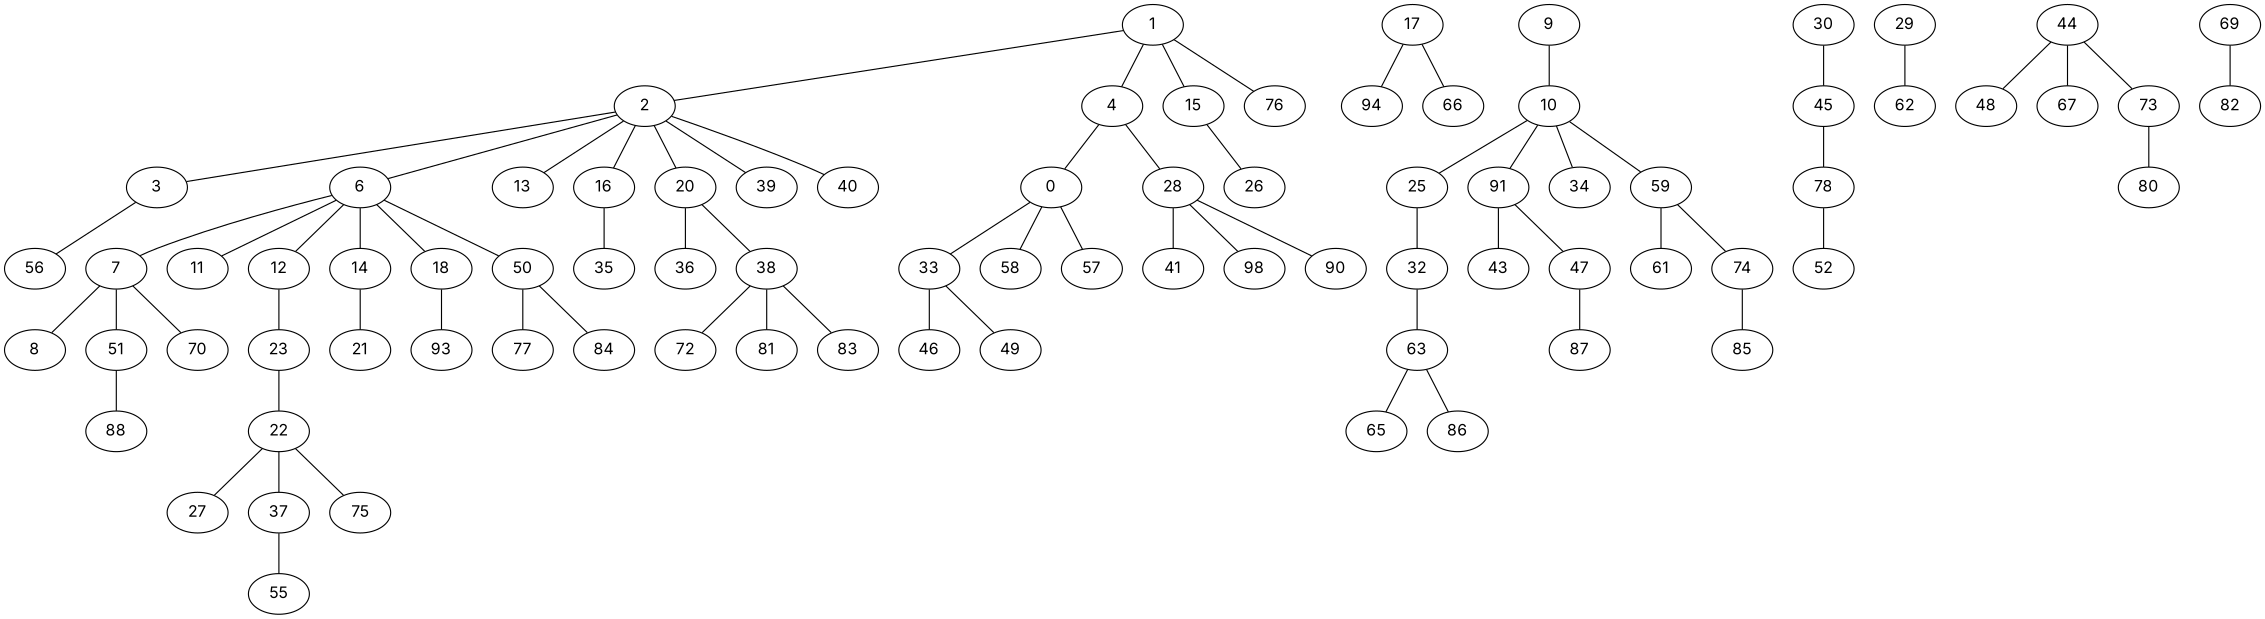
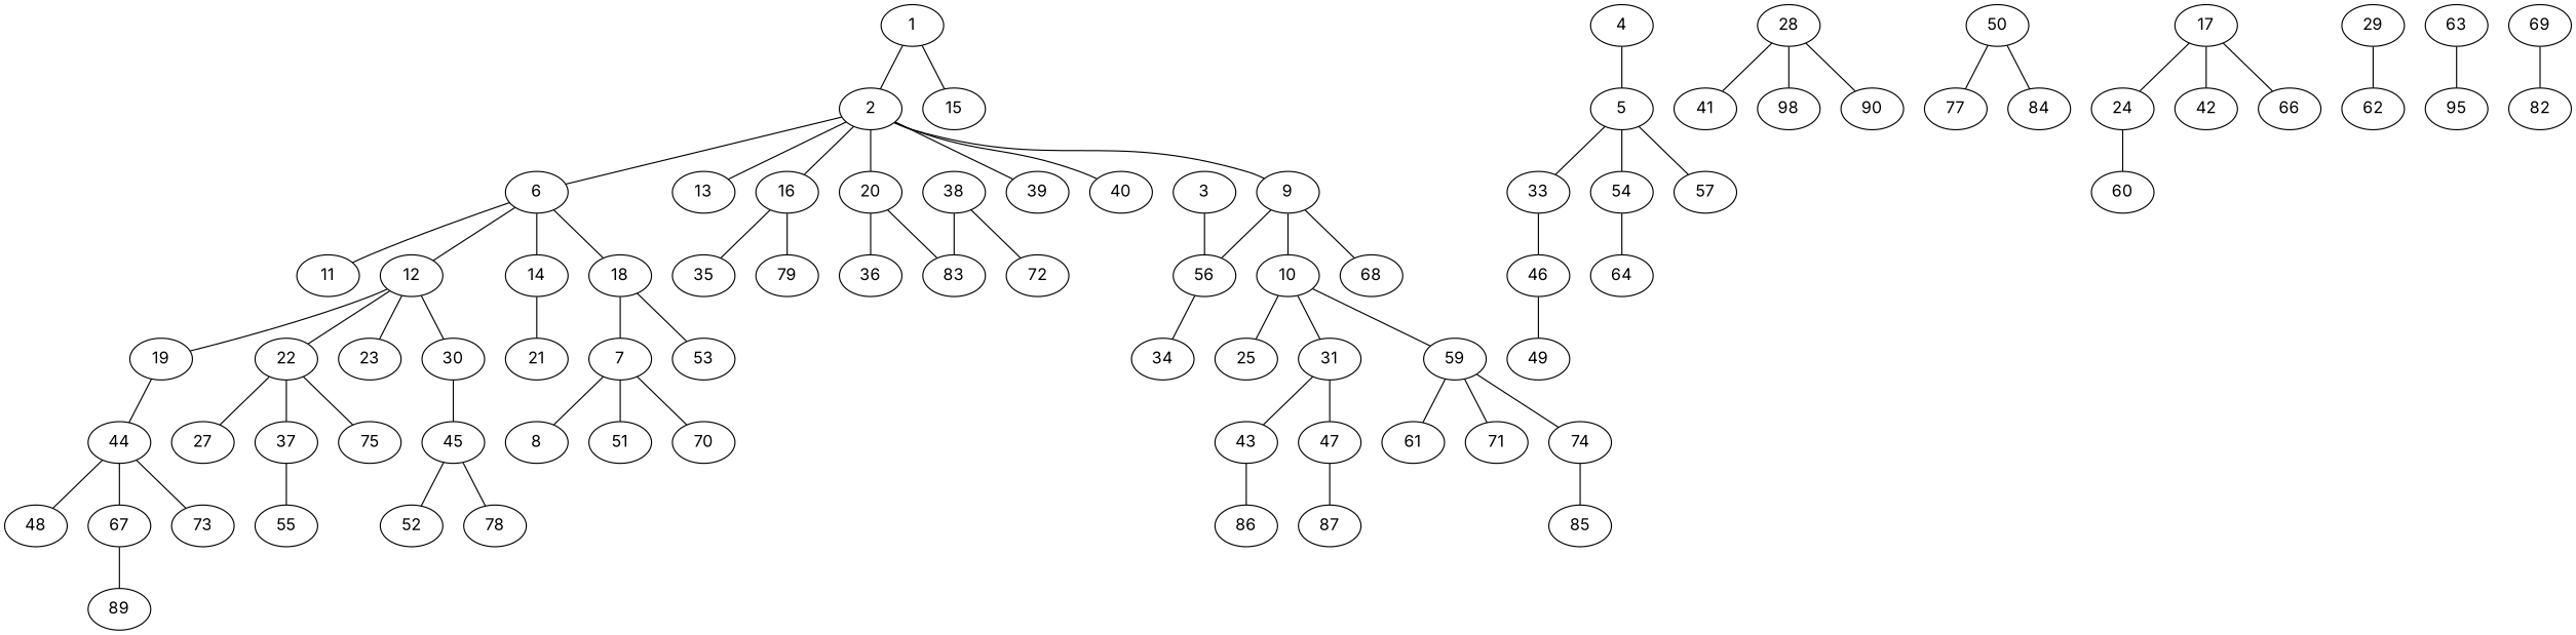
  graph {
    fontname=Inter
    node [fontname=Inter]
    edge [fontname=Inter]
    1
    2
    4
    15
-   76
    3
    6
    13
    16
    20
    39
    40
-   5 [label=0]
+   5
    28
-   26
    56
    7
    11
    12
    14
    18
    50
    35
+   79
    17
-   24 [label=94]
+   24
+   42
    66
    36
    38
    33
-   54 [label=58]
+   54
    57
    41
    n35 [label=98]
    90
    9
    10
+   68
    8
    51
    70
+   19
    22
    23
    30
    21
-   53 [label=93]
+   53
    29
    62
    77
    84
+   60
    72
-   81
    83
    25
-   31 [label=91]
+   31
    34
    59
    46
+   64
    49
-   88
    44
    27
    37
    75
    45
-   32
    43
    47
    61
+   71
    74
    63
    87
    85
    48
    67
    73
    55
    69
    82
    52
    78
-   80
-   65
+   89
+   65 [label=95]
    86
    1 -- 2
-   1 -- 4
    1 -- 15
-   1 -- 76
-   2 -- 3
+   2 -- 9
    2 -- 6
    2 -- 13
    2 -- 16
    2 -- 20
    2 -- 39
    2 -- 40
    4 -- 5
-   4 -- 28
-   15 -- 26
    3 -- 56
-   6 -- 7
+   18 -- 7
    6 -- 11
    6 -- 12
    6 -- 14
    6 -- 18
-   6 -- 50
    16 -- 35
+   16 -- 79
    20 -- 36
-   20 -- 38
+   20 -- 83
    5 -- 33
    5 -- 54
    5 -- 57
    28 -- 41
    28 -- n35
    28 -- 90
    7 -- 8
    7 -- 51
    7 -- 70
-   23 -- 22
+   12 -- 19
+   12 -- 22
    12 -- 23
+   12 -- 30
    14 -- 21
    18 -- 53
    50 -- 77
    50 -- 84
    17 -- 24
+   17 -- 42
    17 -- 66
+   24 -- 60
    38 -- 72
-   38 -- 81
    38 -- 83
    33 -- 46
+   54 -- 64
+   9 -- 56
    9 -- 10
+   9 -- 68
    10 -- 25
    10 -- 31
-   10 -- 34
+   56 -- 34
    10 -- 59
-   51 -- 88
+   19 -- 44
    22 -- 27
    22 -- 37
    22 -- 75
    30 -- 45
    29 -- 62
-   25 -- 32
    31 -- 43
    31 -- 47
    59 -- 61
+   59 -- 71
    59 -- 74
-   33 -- 49
+   46 -- 49
    44 -- 48
    44 -- 67
    44 -- 73
    37 -- 55
-   78 -- 52
+   45 -- 52
    45 -- 78
-   32 -- 63
    47 -- 87
    74 -- 85
    63 -- 65
-   63 -- 86
-   73 -- 80
+   43 -- 86
+   67 -- 89
    69 -- 82
  }
